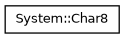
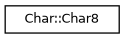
  digraph {
    rankdir=LR
    fontname="DejaVu Sans"
-   n1 [color=black fillcolor=white fontname="DejaVu Sans" fontsize=10 height=0.2 label="System::Char8" shape=record style=filled width=0.4]
+   n1 [color=black fillcolor=white fontname="DejaVu Sans" fontsize=10 height=0.2 label="Char::Char8" shape=record style=filled width=0.4]
  }
